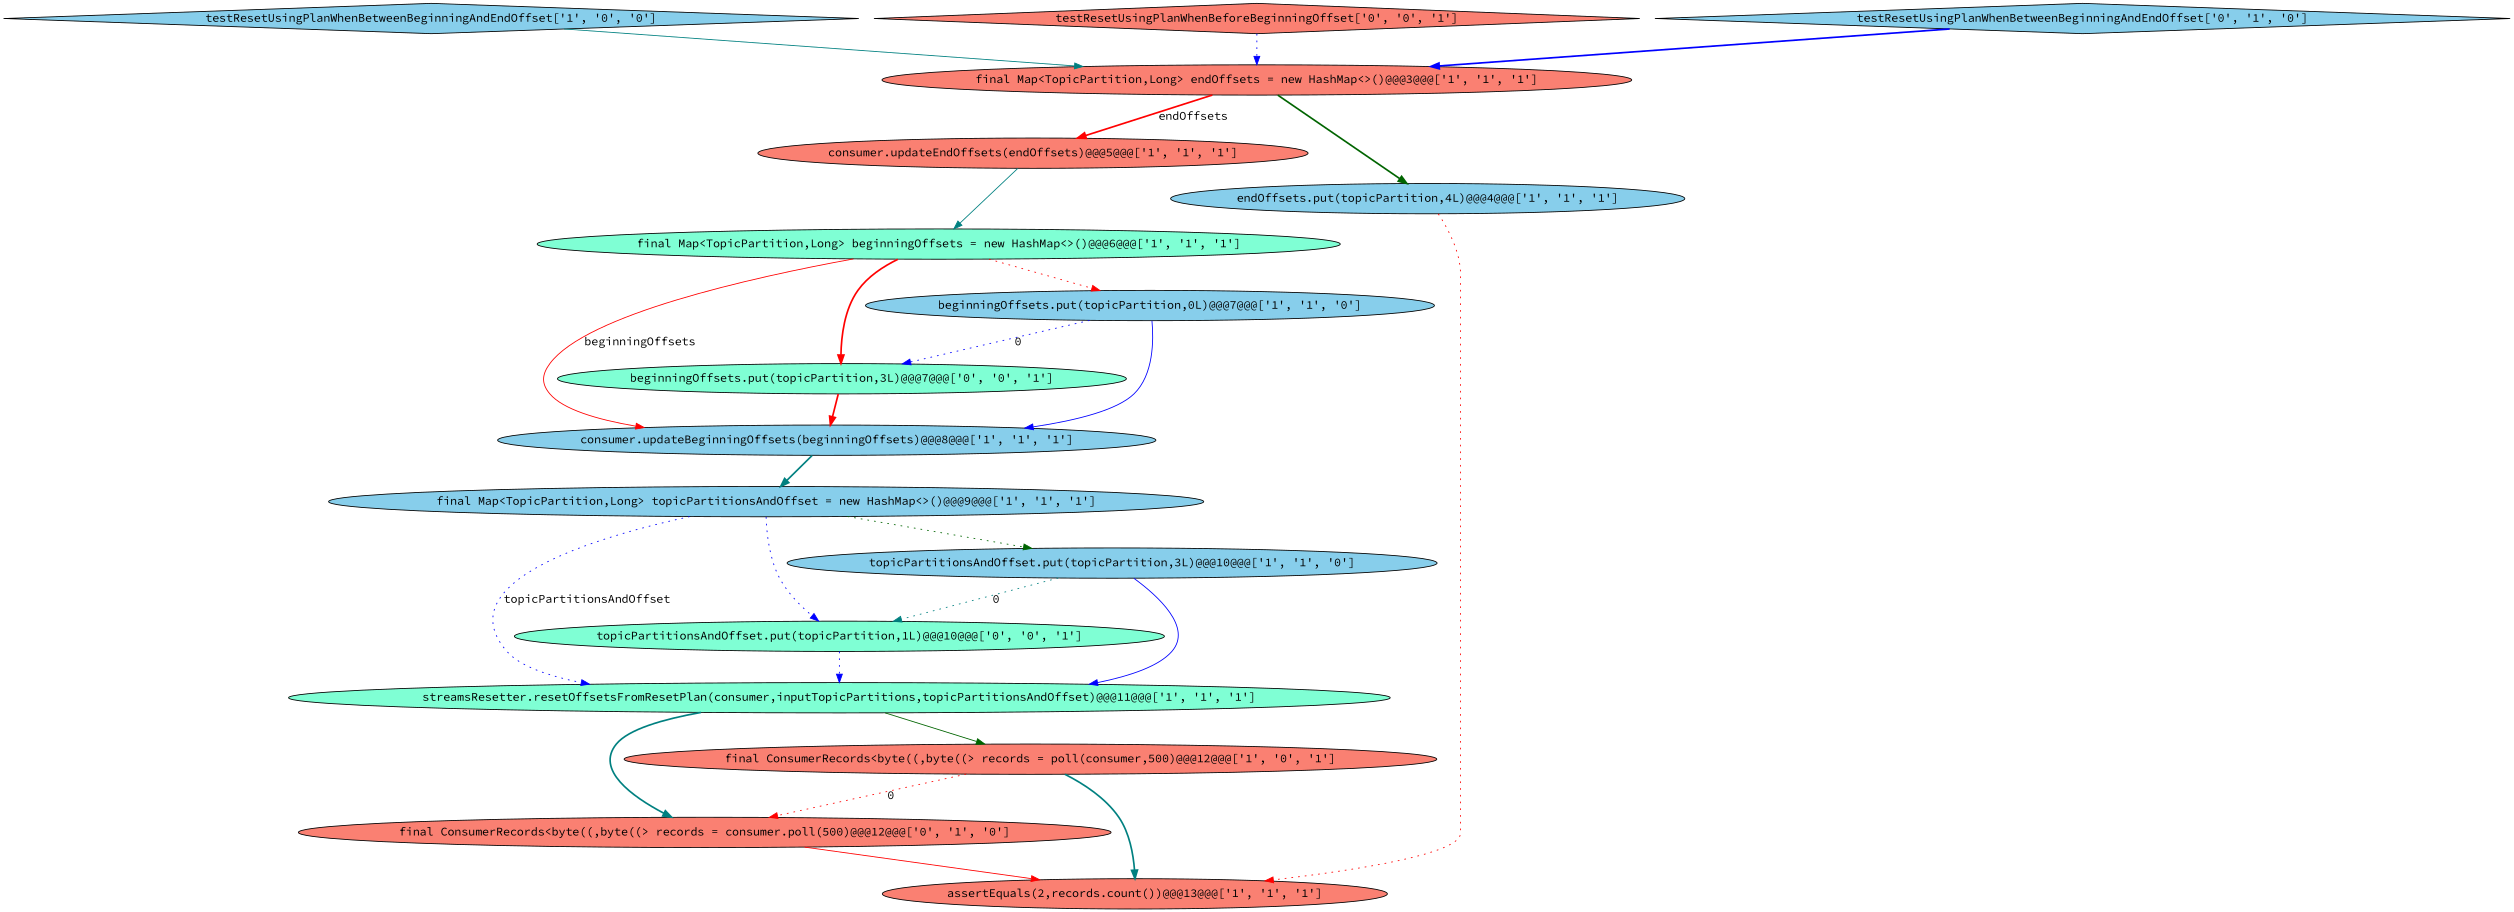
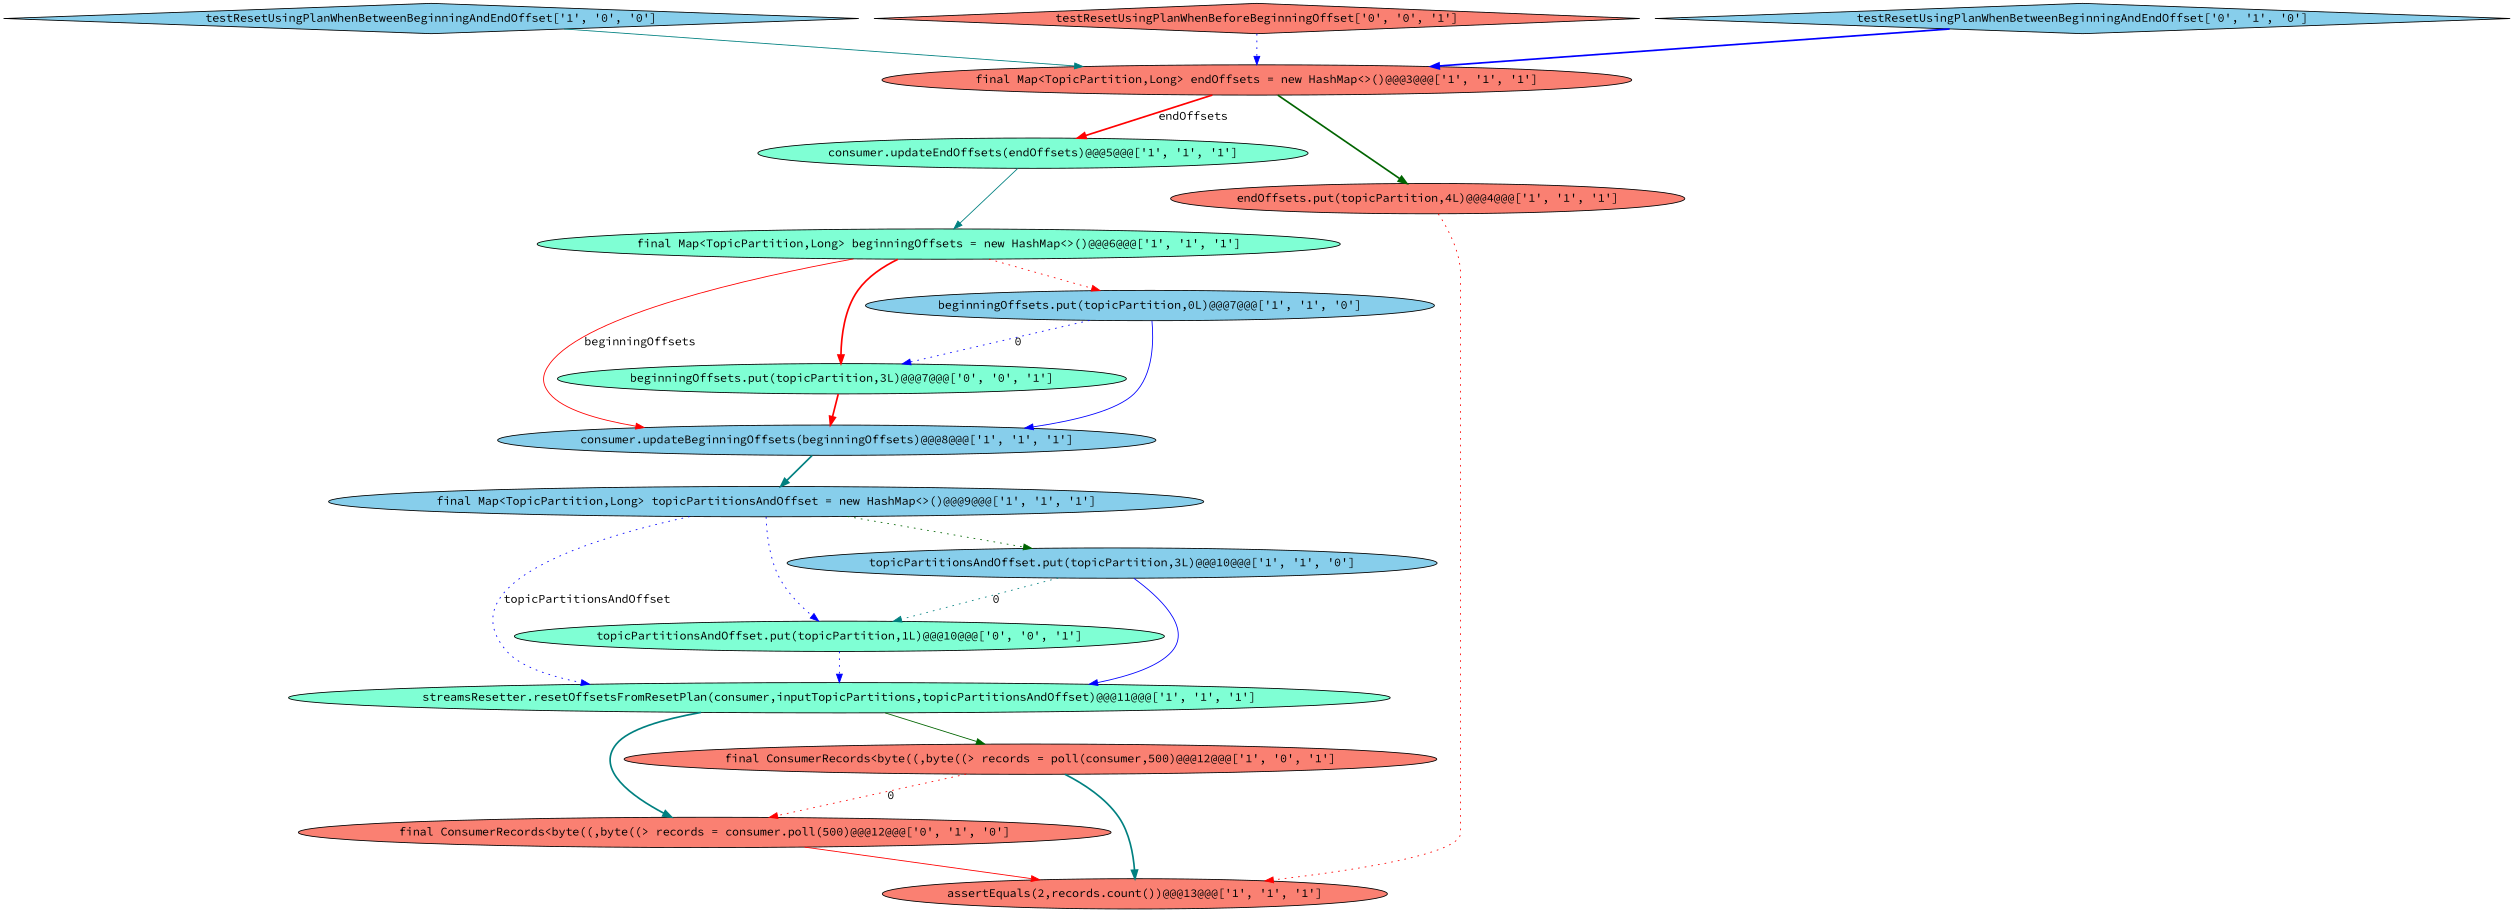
  digraph {
    fontname="Source Code Pro"
    node [fillcolor=skyblue fontname="Source Code Pro" shape=ellipse style=filled]
    edge [color=red fontname="Source Code Pro" style=dotted]
    n1 [fillcolor=salmon label="final Map<TopicPartition,Long> endOffsets = new HashMap<>()@@@3@@@['1', '1', '1']"]
-   n2 [fillcolor=salmon label="consumer.updateEndOffsets(endOffsets)@@@5@@@['1', '1', '1']"]
-   n3 [label="endOffsets.put(topicPartition,4L)@@@4@@@['1', '1', '1']"]
+   n2 [fillcolor=aquamarine label="consumer.updateEndOffsets(endOffsets)@@@5@@@['1', '1', '1']"]
+   n3 [fillcolor=salmon label="endOffsets.put(topicPartition,4L)@@@4@@@['1', '1', '1']"]
    n4 [fillcolor=aquamarine label="final Map<TopicPartition,Long> beginningOffsets = new HashMap<>()@@@6@@@['1', '1', '1']"]
    n5 [fillcolor=salmon label="assertEquals(2,records.count())@@@13@@@['1', '1', '1']"]
    n6 [label="consumer.updateBeginningOffsets(beginningOffsets)@@@8@@@['1', '1', '1']"]
    n7 [label="final Map<TopicPartition,Long> topicPartitionsAndOffset = new HashMap<>()@@@9@@@['1', '1', '1']"]
    n8 [fillcolor=aquamarine label="streamsResetter.resetOffsetsFromResetPlan(consumer,inputTopicPartitions,topicPartitionsAndOffset)@@@11@@@['1', '1', '1']"]
    n9 [fillcolor=aquamarine label="topicPartitionsAndOffset.put(topicPartition,1L)@@@10@@@['0', '0', '1']"]
    n10 [label="topicPartitionsAndOffset.put(topicPartition,3L)@@@10@@@['1', '1', '0']"]
    n11 [label="testResetUsingPlanWhenBetweenBeginningAndEndOffset['1', '0', '0']" shape=diamond]
    n12 [fillcolor=salmon label="final ConsumerRecords<byte((,byte((> records = consumer.poll(500)@@@12@@@['0', '1', '0']"]
    n13 [fillcolor=salmon label="final ConsumerRecords<byte((,byte((> records = poll(consumer,500)@@@12@@@['1', '0', '1']"]
    n14 [fillcolor=aquamarine label="beginningOffsets.put(topicPartition,3L)@@@7@@@['0', '0', '1']"]
    n15 [label="beginningOffsets.put(topicPartition,0L)@@@7@@@['1', '1', '0']"]
    n16 [fillcolor=salmon label="testResetUsingPlanWhenBeforeBeginningOffset['0', '0', '1']" shape=diamond]
    n17 [label="testResetUsingPlanWhenBetweenBeginningAndEndOffset['0', '1', '0']" shape=diamond]
    n1 -> n2 [label=endOffsets style=bold]
    n1 -> n3 [color=darkgreen style=bold]
    n2 -> n4 [color=teal style=solid]
    n3 -> n5
    n4 -> n6 [label=beginningOffsets style=solid]
    n4 -> n14 [style=bold]
    n4 -> n15
    n6 -> n7 [color=teal style=bold]
    n7 -> n8 [color=blue label=topicPartitionsAndOffset]
    n7 -> n9 [color=blue]
    n7 -> n10 [color=darkgreen]
    n8 -> n12 [color=teal style=bold]
    n8 -> n13 [color=darkgreen style=solid]
    n9 -> n8 [color=blue]
    n10 -> n8 [color=blue style=solid]
    n10 -> n9 [color=teal label=0]
    n11 -> n1 [color=teal style=solid]
    n12 -> n5 [style=solid]
    n13 -> n5 [color=teal style=bold]
    n13 -> n12 [label=0]
    n14 -> n6 [style=bold]
    n15 -> n6 [color=blue style=solid]
    n15 -> n14 [color=blue label=0]
    n16 -> n1 [color=blue]
    n17 -> n1 [color=blue style=bold]
  }
